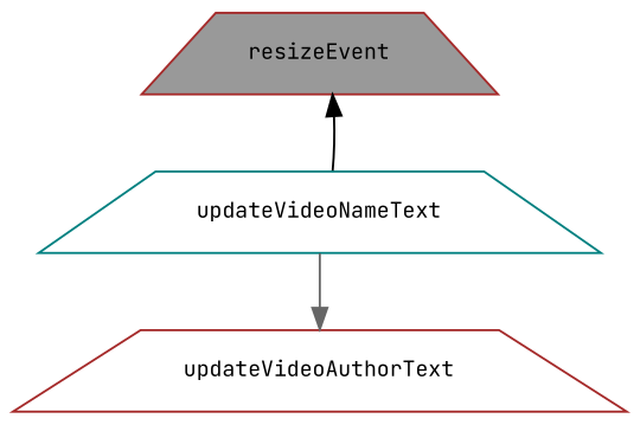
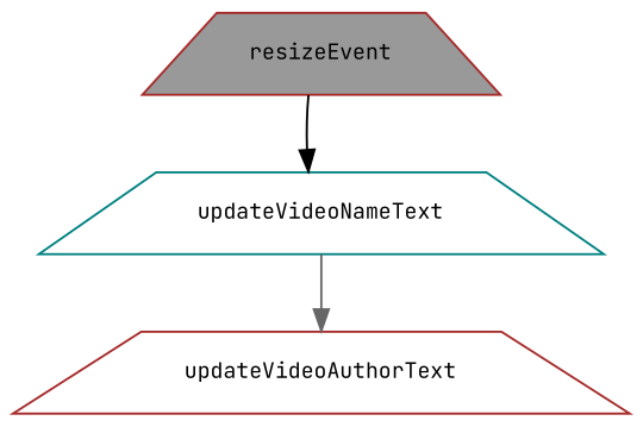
  digraph {
    fontname="JetBrains Mono"
    rankdir=TB
    node [color=brown fillcolor=white fontname="JetBrains Mono" fontsize=10 shape=trapezium style=filled]
    edge [fontname="JetBrains Mono" fontsize=10 labelfontname=Helvetica labelfontsize=10 style=solid]
    n1 [fillcolor=grey60 fontcolor=black height=0.2 label=resizeEvent width=0.4]
    n2 [color=teal height=0.2 label=updateVideoNameText width=0.4]
    n3 [height=0.2 label=updateVideoAuthorText width=0.4]
-   n2 -> n1 [color=black]
+   n1 -> n2 [color=black]
    n2 -> n3 [color=gray40]
  }
